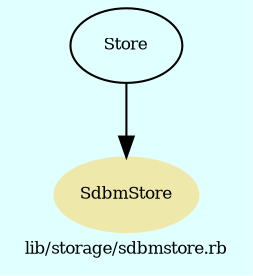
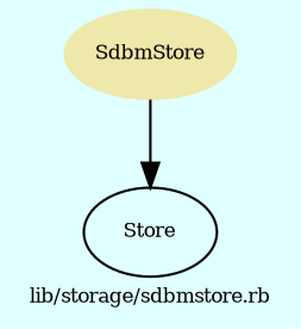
  digraph {
    bgcolor=lightcyan1
    compound=true
    fontname="DejaVu Serif"
    fontsize=8
    label="lib/storage/sdbmstore.rb"
    node [fontname="DejaVu Serif" fontsize=8]
    n1 [color=palegoldenrod fontcolor=black label=SdbmStore shape=ellipse style=filled]
    n2 [color=black label=Store]
-   n2 -> n1 [fontname="DejaVu Serif"]
+   n1 -> n2 [fontname="DejaVu Serif"]
  }
